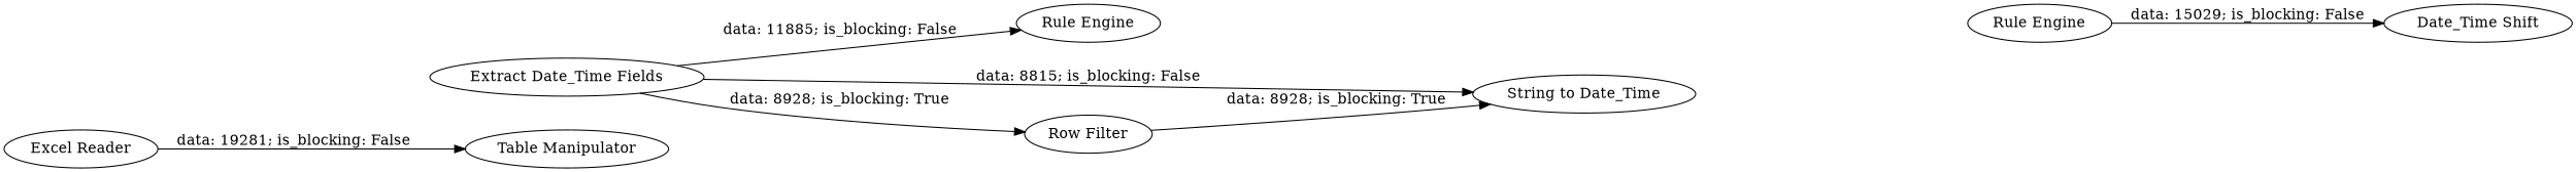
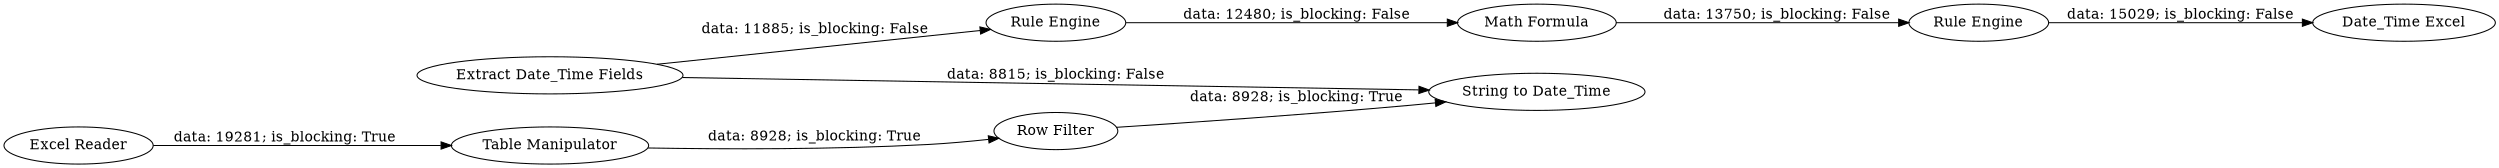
  digraph {
    rankdir=LR
    n1 [label="Extract Date_Time Fields"]
    n2 [label="Rule Engine"]
    n3 [label="String to Date_Time"]
+   n4 [label="Math Formula"]
    n5 [label="Rule Engine"]
    n6 [label="Row Filter"]
-   n7 [label="Date_Time Shift"]
+   n7 [label="Date_Time Excel"]
    n8 [label="Table Manipulator"]
    n9 [label="Excel Reader"]
    n1 -> n2 [label="data: 11885; is_blocking: False"]
    n1 -> n3 [label="data: 8815; is_blocking: False"]
+   n2 -> n4 [label="data: 12480; is_blocking: False"]
+   n4 -> n5 [label="data: 13750; is_blocking: False"]
    n5 -> n7 [label="data: 15029; is_blocking: False"]
    n6 -> n3 [label="data: 8928; is_blocking: True"]
-   n1 -> n6 [label="data: 8928; is_blocking: True"]
-   n9 -> n8 [label="data: 19281; is_blocking: False"]
+   n8 -> n6 [label="data: 8928; is_blocking: True"]
+   n9 -> n8 [label="data: 19281; is_blocking: True"]
  }
